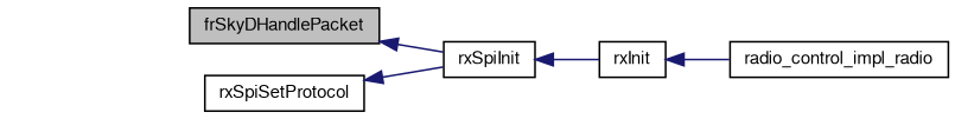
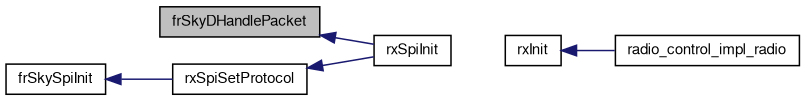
  digraph {
    rankdir=LR
    node [color=black fillcolor=white fontname=FreeSans fontsize=10 shape=record style=filled]
    edge [color=midnightblue dir=back fontname=FreeSans fontsize=10 labelfontname=FreeSans labelfontsize=10 style=solid]
    n1 [fillcolor=grey75 fontcolor=black height=0.2 label=frSkyDHandlePacket width=0.4]
    n2 [height=0.2 label=rxSpiInit width=0.4]
+   n3 [height=0.2 label=frSkySpiInit width=0.4]
    n4 [height=0.2 label=rxSpiSetProtocol width=0.4]
    n5 [height=0.2 label=rxInit width=0.4]
    n6 [height=0.2 label=radio_control_impl_radio width=0.4]
    n1 -> n2
-   n2 -> n5
+   n3 -> n4
    n4 -> n2
    n5 -> n6
  }
